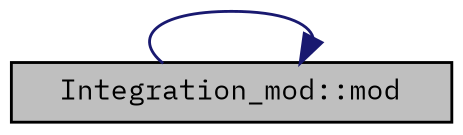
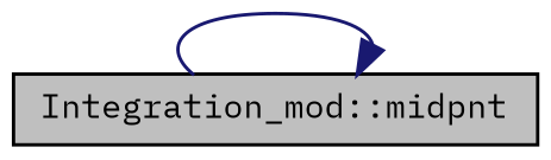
  digraph {
    rankdir=LR
    fontname="IBM Plex Mono"
-   n1 [color=black fillcolor=grey75 fontcolor=black fontname="IBM Plex Mono" fontsize=10 height=0.2 label="Integration_mod::mod" shape=record style=filled width=0.4]
+   n1 [color=black fillcolor=grey75 fontcolor=black fontname="IBM Plex Mono" fontsize=10 height=0.2 label="Integration_mod::midpnt" shape=record style=filled width=0.4]
    n1 -> n1 [color=midnightblue fontname="IBM Plex Mono" fontsize=10 labelfontname=Helvetica labelfontsize=10 style=solid]
  }
